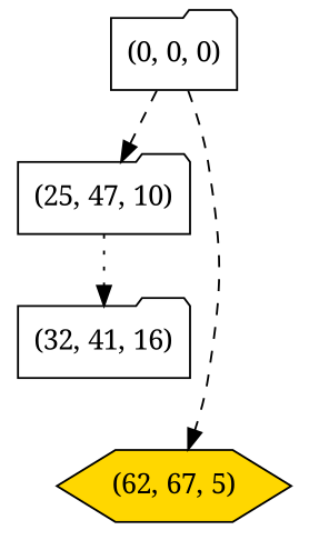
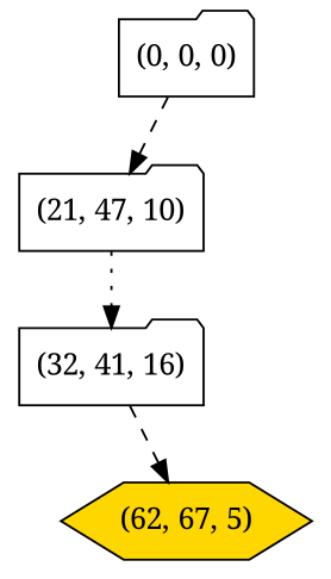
  digraph {
    fontname="Noto Serif"
    node [fillcolor=white fontname="Noto Serif" shape=folder style=filled]
    edge [fontname="Noto Serif" style=dashed]
    "(0, 0, 0)"
-   "(25, 47, 10)"
+   "(25, 47, 10)" [label="(21, 47, 10)"]
    "(62, 67, 5)" [fillcolor=gold shape=hexagon]
    "(32, 41, 16)"
    "(0, 0, 0)" -> "(25, 47, 10)"
-   "(0, 0, 0)" -> "(62, 67, 5)"
+   "(32, 41, 16)" -> "(62, 67, 5)"
    "(25, 47, 10)" -> "(32, 41, 16)" [style=dotted]
  }
